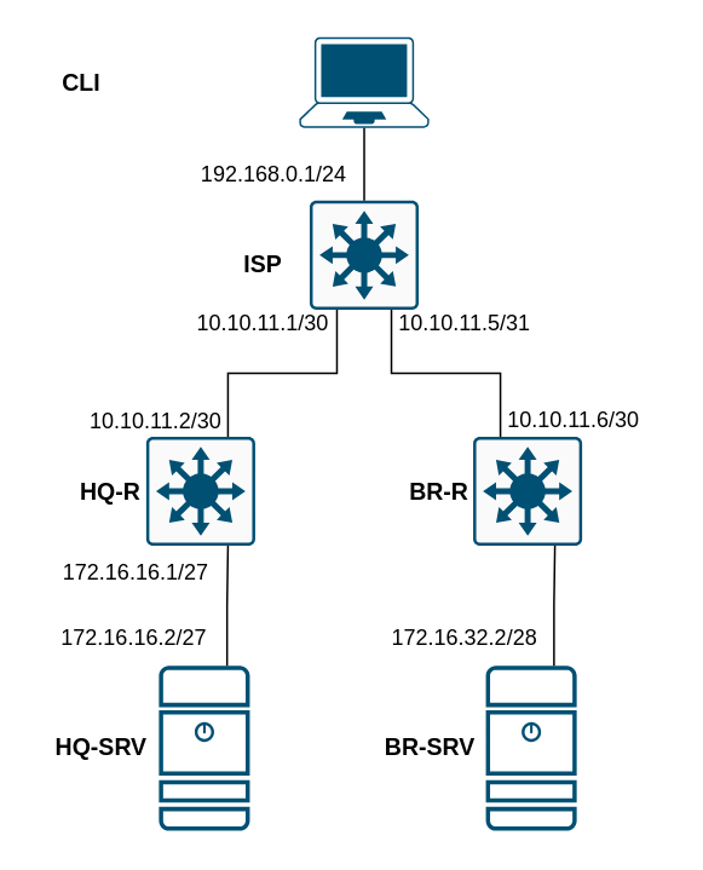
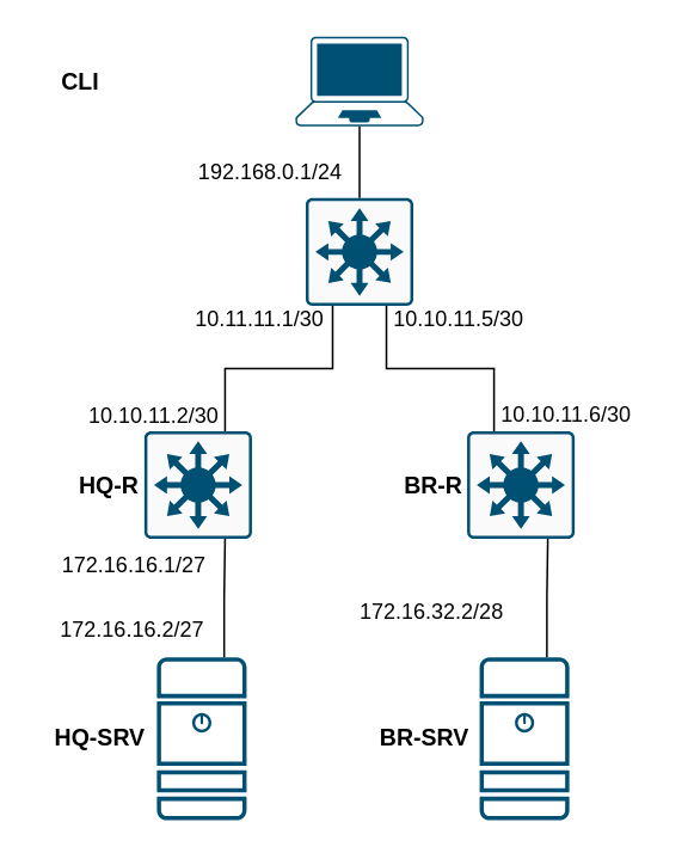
  <mxCell id="0" />
  <mxCell id="1" parent="0" />
  <mxCell id="2" value="" style="sketch=0;points=[[0.015,0.015,0],[0.985,0.015,0],[0.985,0.985,0],[0.015,0.985,0],[0.25,0,0],[0.5,0,0],[0.75,0,0],[1,0.25,0],[1,0.5,0],[1,0.75,0],[0.75,1,0],[0.5,1,0],[0.25,1,0],[0,0.75,0],[0,0.5,0],[0,0.25,0]];verticalLabelPosition=bottom;html=1;verticalAlign=top;aspect=fixed;align=center;pointerEvents=1;shape=mxgraph.cisco19.rect;prIcon=l3_switch;fillColor=#FAFAFA;strokeColor=#005073;" vertex="1" parent="1"><mxGeometry x="260" y="240" width="60" height="60" as="geometry" /></mxCell>
  <mxCell id="3" value="" style="sketch=0;points=[[0.015,0.015,0],[0.985,0.015,0],[0.985,0.985,0],[0.015,0.985,0],[0.25,0,0],[0.5,0,0],[0.75,0,0],[1,0.25,0],[1,0.5,0],[1,0.75,0],[0.75,1,0],[0.5,1,0],[0.25,1,0],[0,0.75,0],[0,0.5,0],[0,0.25,0]];verticalLabelPosition=bottom;html=1;verticalAlign=top;aspect=fixed;align=center;pointerEvents=1;shape=mxgraph.cisco19.rect;prIcon=l3_switch;fillColor=#FAFAFA;strokeColor=#005073;" vertex="1" parent="1"><mxGeometry x="170" y="110" width="60" height="60" as="geometry" /></mxCell>
  <mxCell id="4" value="" style="sketch=0;points=[[0.015,0.015,0],[0.985,0.015,0],[0.985,0.985,0],[0.015,0.985,0],[0.25,0,0],[0.5,0,0],[0.75,0,0],[1,0.25,0],[1,0.5,0],[1,0.75,0],[0.75,1,0],[0.5,1,0],[0.25,1,0],[0,0.75,0],[0,0.5,0],[0,0.25,0]];verticalLabelPosition=bottom;html=1;verticalAlign=top;aspect=fixed;align=center;pointerEvents=1;shape=mxgraph.cisco19.rect;prIcon=l3_switch;fillColor=#FAFAFA;strokeColor=#005073;" vertex="1" parent="1"><mxGeometry x="80" y="240" width="60" height="60" as="geometry" /></mxCell>
  <mxCell id="5" style="edgeStyle=orthogonalEdgeStyle;rounded=0;orthogonalLoop=1;jettySize=auto;html=1;exitX=0.25;exitY=0;exitDx=0;exitDy=0;exitPerimeter=0;entryX=0.75;entryY=1;entryDx=0;entryDy=0;entryPerimeter=0;endArrow=none;endFill=0;" edge="1" parent="1" source="2" target="3"><mxGeometry relative="1" as="geometry" /></mxCell>
  <mxCell id="6" style="edgeStyle=orthogonalEdgeStyle;rounded=0;orthogonalLoop=1;jettySize=auto;html=1;exitX=0.75;exitY=0;exitDx=0;exitDy=0;exitPerimeter=0;entryX=0.25;entryY=1;entryDx=0;entryDy=0;entryPerimeter=0;endArrow=none;endFill=0;" edge="1" parent="1" source="4" target="3"><mxGeometry relative="1" as="geometry" /></mxCell>
  <mxCell id="7" value="" style="sketch=0;points=[[0.015,0.015,0],[0.985,0.015,0],[0.985,0.985,0],[0.015,0.985,0],[0.25,0,0],[0.5,0,0],[0.75,0,0],[1,0.25,0],[1,0.5,0],[1,0.75,0],[0.75,1,0],[0.5,1,0],[0.25,1,0],[0,0.75,0],[0,0.5,0],[0,0.25,0]];verticalLabelPosition=bottom;html=1;verticalAlign=top;aspect=fixed;align=center;pointerEvents=1;shape=mxgraph.cisco19.server;fillColor=#005073;strokeColor=none;" vertex="1" parent="1"><mxGeometry x="267" y="366" width="50" height="90.91" as="geometry" /></mxCell>
  <mxCell id="8" value="" style="sketch=0;points=[[0.015,0.015,0],[0.985,0.015,0],[0.985,0.985,0],[0.015,0.985,0],[0.25,0,0],[0.5,0,0],[0.75,0,0],[1,0.25,0],[1,0.5,0],[1,0.75,0],[0.75,1,0],[0.5,1,0],[0.25,1,0],[0,0.75,0],[0,0.5,0],[0,0.25,0]];verticalLabelPosition=bottom;html=1;verticalAlign=top;aspect=fixed;align=center;pointerEvents=1;shape=mxgraph.cisco19.server;fillColor=#005073;strokeColor=none;" vertex="1" parent="1"><mxGeometry x="87" y="366" width="50" height="90.91" as="geometry" /></mxCell>
  <mxCell id="9" style="edgeStyle=orthogonalEdgeStyle;rounded=0;orthogonalLoop=1;jettySize=auto;html=1;exitX=0.75;exitY=0;exitDx=0;exitDy=0;exitPerimeter=0;entryX=0.75;entryY=1;entryDx=0;entryDy=0;entryPerimeter=0;endArrow=none;endFill=0;" edge="1" parent="1" source="7" target="2"><mxGeometry relative="1" as="geometry" /></mxCell>
  <mxCell id="10" style="edgeStyle=orthogonalEdgeStyle;rounded=0;orthogonalLoop=1;jettySize=auto;html=1;exitX=0.75;exitY=0;exitDx=0;exitDy=0;exitPerimeter=0;entryX=0.75;entryY=1;entryDx=0;entryDy=0;entryPerimeter=0;endArrow=none;endFill=0;" edge="1" parent="1" source="8" target="4"><mxGeometry relative="1" as="geometry" /></mxCell>
  <mxCell id="11" value="&lt;b&gt;&lt;font style=&quot;font-size: 13px;&quot;&gt;CLI&lt;/font&gt;&lt;/b&gt;" style="text;html=1;align=center;verticalAlign=middle;resizable=0;points=[];autosize=1;strokeColor=none;fillColor=none;" vertex="1" parent="1"><mxGeometry x="24.29" y="30" width="40" height="30" as="geometry" /></mxCell>
  <mxCell id="12" value="" style="points=[[0.13,0.02,0],[0.5,0,0],[0.87,0.02,0],[0.885,0.4,0],[0.985,0.985,0],[0.5,1,0],[0.015,0.985,0],[0.115,0.4,0]];verticalLabelPosition=bottom;sketch=0;html=1;verticalAlign=top;aspect=fixed;align=center;pointerEvents=1;shape=mxgraph.cisco19.laptop;fillColor=#005073;strokeColor=none;" vertex="1" parent="1"><mxGeometry x="164.29" y="20" width="71.43" height="50" as="geometry" /></mxCell>
- <mxCell id="13" value="&lt;b&gt;&lt;font style=&quot;font-size: 13px;&quot;&gt;ISP&lt;/font&gt;&lt;/b&gt;" style="text;html=1;align=center;verticalAlign=middle;resizable=0;points=[];autosize=1;strokeColor=none;fillColor=none;" vertex="1" parent="1"><mxGeometry x="124.29" y="130" width="40" height="30" as="geometry" /></mxCell>
  <mxCell id="14" style="edgeStyle=orthogonalEdgeStyle;rounded=0;orthogonalLoop=1;jettySize=auto;html=1;exitX=0.5;exitY=0;exitDx=0;exitDy=0;exitPerimeter=0;entryX=0.5;entryY=1;entryDx=0;entryDy=0;entryPerimeter=0;endArrow=none;endFill=0;" edge="1" parent="1" source="3" target="12"><mxGeometry relative="1" as="geometry" /></mxCell>
  <mxCell id="15" value="&lt;span style=&quot;font-size: 13px;&quot;&gt;&lt;b&gt;HQ-R&lt;/b&gt;&lt;/span&gt;" style="text;html=1;align=center;verticalAlign=middle;resizable=0;points=[];autosize=1;strokeColor=none;fillColor=none;" vertex="1" parent="1"><mxGeometry x="30" y="255" width="60" height="30" as="geometry" /></mxCell>
  <mxCell id="16" value="&lt;span style=&quot;font-size: 13px;&quot;&gt;&lt;b&gt;BR-R&lt;/b&gt;&lt;/span&gt;" style="text;html=1;align=center;verticalAlign=middle;resizable=0;points=[];autosize=1;strokeColor=none;fillColor=none;" vertex="1" parent="1"><mxGeometry x="211" y="255" width="60" height="30" as="geometry" /></mxCell>
  <mxCell id="17" value="&lt;span style=&quot;font-size: 13px;&quot;&gt;&lt;b&gt;HQ-SRV&lt;/b&gt;&lt;/span&gt;" style="text;html=1;align=center;verticalAlign=middle;resizable=0;points=[];autosize=1;strokeColor=none;fillColor=none;" vertex="1" parent="1"><mxGeometry x="20" y="396.46" width="70" height="30" as="geometry" /></mxCell>
  <mxCell id="18" value="&lt;span style=&quot;font-size: 13px;&quot;&gt;&lt;b&gt;BR-SRV&lt;/b&gt;&lt;/span&gt;" style="text;html=1;align=center;verticalAlign=middle;resizable=0;points=[];autosize=1;strokeColor=none;fillColor=none;" vertex="1" parent="1"><mxGeometry x="201" y="396.46" width="70" height="30" as="geometry" /></mxCell>
- <mxCell id="19" value="10.10.11.1/30" style="text;html=1;align=center;verticalAlign=middle;resizable=0;points=[];autosize=1;strokeColor=none;fillColor=none;" vertex="1" parent="1"><mxGeometry x="94.29" y="163" width="100" height="30" as="geometry" /></mxCell>
+ <mxCell id="19" value="10.11.11.1/30" style="text;html=1;align=center;verticalAlign=middle;resizable=0;points=[];autosize=1;strokeColor=none;fillColor=none;" vertex="1" parent="1"><mxGeometry x="94.29" y="163" width="100" height="30" as="geometry" /></mxCell>
  <mxCell id="20" value="10.10.11.2/30" style="text;html=1;align=center;verticalAlign=middle;resizable=0;points=[];autosize=1;strokeColor=none;fillColor=none;" vertex="1" parent="1"><mxGeometry x="35" y="217" width="100" height="30" as="geometry" /></mxCell>
- <mxCell id="21" value="10.10.11.5/31" style="text;html=1;align=center;verticalAlign=middle;resizable=0;points=[];autosize=1;strokeColor=none;fillColor=none;" vertex="1" parent="1"><mxGeometry x="205" y="163" width="100" height="30" as="geometry" /></mxCell>
+ <mxCell id="21" value="10.10.11.5/30" style="text;html=1;align=center;verticalAlign=middle;resizable=0;points=[];autosize=1;strokeColor=none;fillColor=none;" vertex="1" parent="1"><mxGeometry x="205" y="163" width="100" height="30" as="geometry" /></mxCell>
  <mxCell id="22" value="10.10.11.6/30" style="text;html=1;align=center;verticalAlign=middle;resizable=0;points=[];autosize=1;strokeColor=none;fillColor=none;" vertex="1" parent="1"><mxGeometry x="265" y="216" width="100" height="30" as="geometry" /></mxCell>
  <mxCell id="23" value="172.16.16.1/27" style="text;html=1;align=center;verticalAlign=middle;resizable=0;points=[];autosize=1;strokeColor=none;fillColor=none;" vertex="1" parent="1"><mxGeometry x="24.29" y="300" width="100" height="30" as="geometry" /></mxCell>
  <mxCell id="24" value="172.16.16.2/27" style="text;html=1;align=center;verticalAlign=middle;resizable=0;points=[];autosize=1;strokeColor=none;fillColor=none;" vertex="1" parent="1"><mxGeometry x="23" y="336" width="100" height="30" as="geometry" /></mxCell>
- <mxCell id="25" value="172.16.32.2/28" style="text;html=1;align=center;verticalAlign=middle;resizable=0;points=[];autosize=1;strokeColor=none;fillColor=none;" vertex="1" parent="1"><mxGeometry x="205" y="336" width="100" height="30" as="geometry" /></mxCell>
+ <mxCell id="25" value="172.16.32.2/28" style="text;html=1;align=center;verticalAlign=middle;resizable=0;points=[];autosize=1;strokeColor=none;fillColor=none;" vertex="1" parent="1"><mxGeometry x="190" y="326" width="100" height="30" as="geometry" /></mxCell>
  <mxCell id="26" value="192.168.0.1/24" style="text;html=1;align=center;verticalAlign=middle;resizable=0;points=[];autosize=1;strokeColor=none;fillColor=none;" vertex="1" parent="1"><mxGeometry x="100" y="81" width="100" height="30" as="geometry" /></mxCell>
